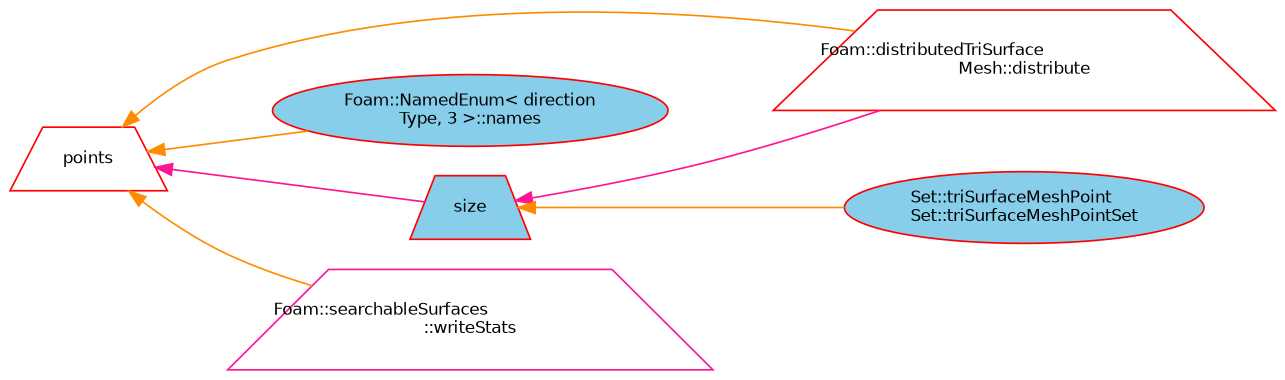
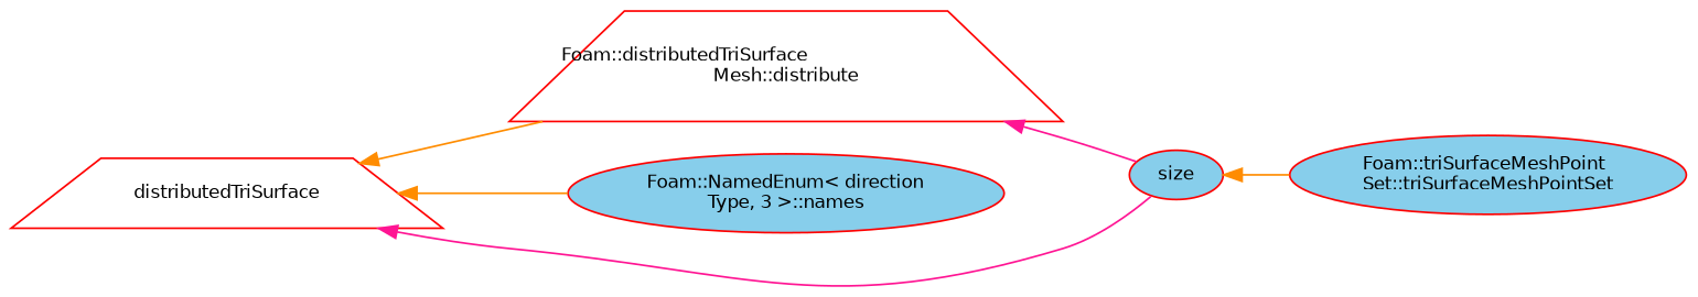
  digraph {
    rankdir=LR
    node [color=red fillcolor=white fontname=Helvetica fontsize=10 shape=trapezium style=filled]
    edge [color=darkorange dir=back fontname=Helvetica fontsize=10 labelfontname=Helvetica labelfontsize=10 style=solid]
-   n1 [fontcolor=black height=0.2 label=points width=0.4]
+   n1 [fontcolor=black height=0.2 label=distributedTriSurface width=0.4]
    n2 [height=0.2 label="Foam::distributedTriSurface\lMesh::distribute" width=0.4]
    n3 [fillcolor=skyblue height=0.2 label="Foam::NamedEnum\< direction\lType, 3 \>::names" shape=ellipse width=0.4]
-   n4 [fillcolor=skyblue height=0.2 label=size width=0.4]
-   n5 [color=deeppink height=0.2 label="Foam::searchableSurfaces\l::writeStats" width=0.4]
-   n6 [fillcolor=skyblue height=0.2 label="Set::triSurfaceMeshPoint\lSet::triSurfaceMeshPointSet" shape=ellipse width=0.4]
+   n4 [fillcolor=skyblue height=0.2 label=size shape=ellipse width=0.4]
+   n6 [fillcolor=skyblue height=0.2 label="Foam::triSurfaceMeshPoint\lSet::triSurfaceMeshPointSet" shape=ellipse width=0.4]
    n1 -> n2
    n1 -> n3
    n1 -> n4 [color=deeppink]
-   n1 -> n5
-   n4 -> n2 [color=deeppink]
+   n2 -> n4 [color=deeppink]
    n4 -> n6
  }
